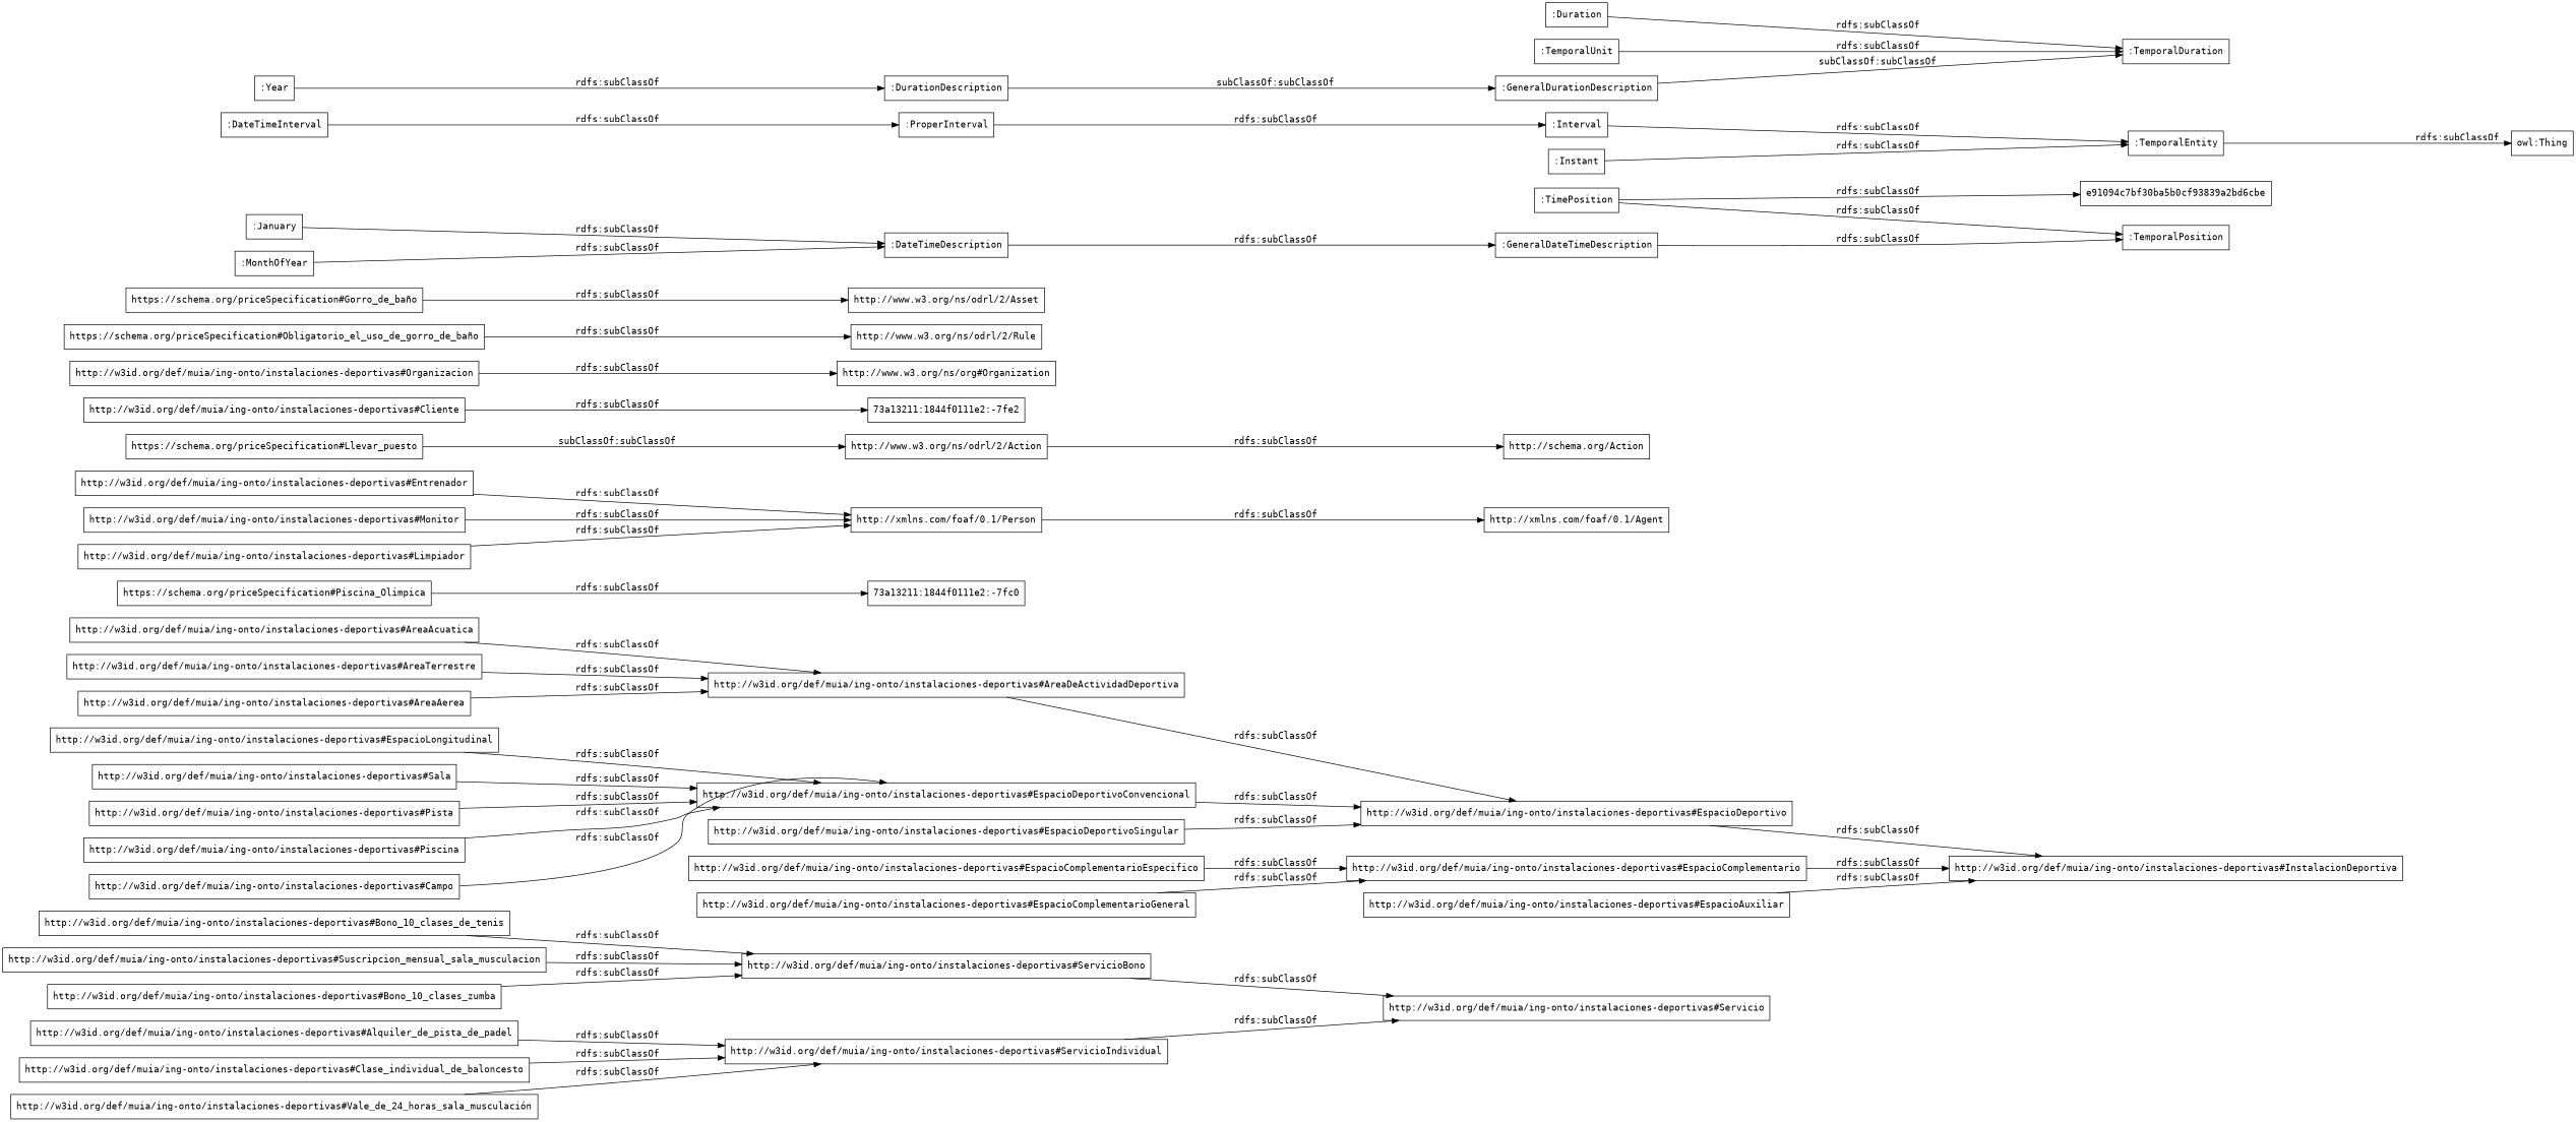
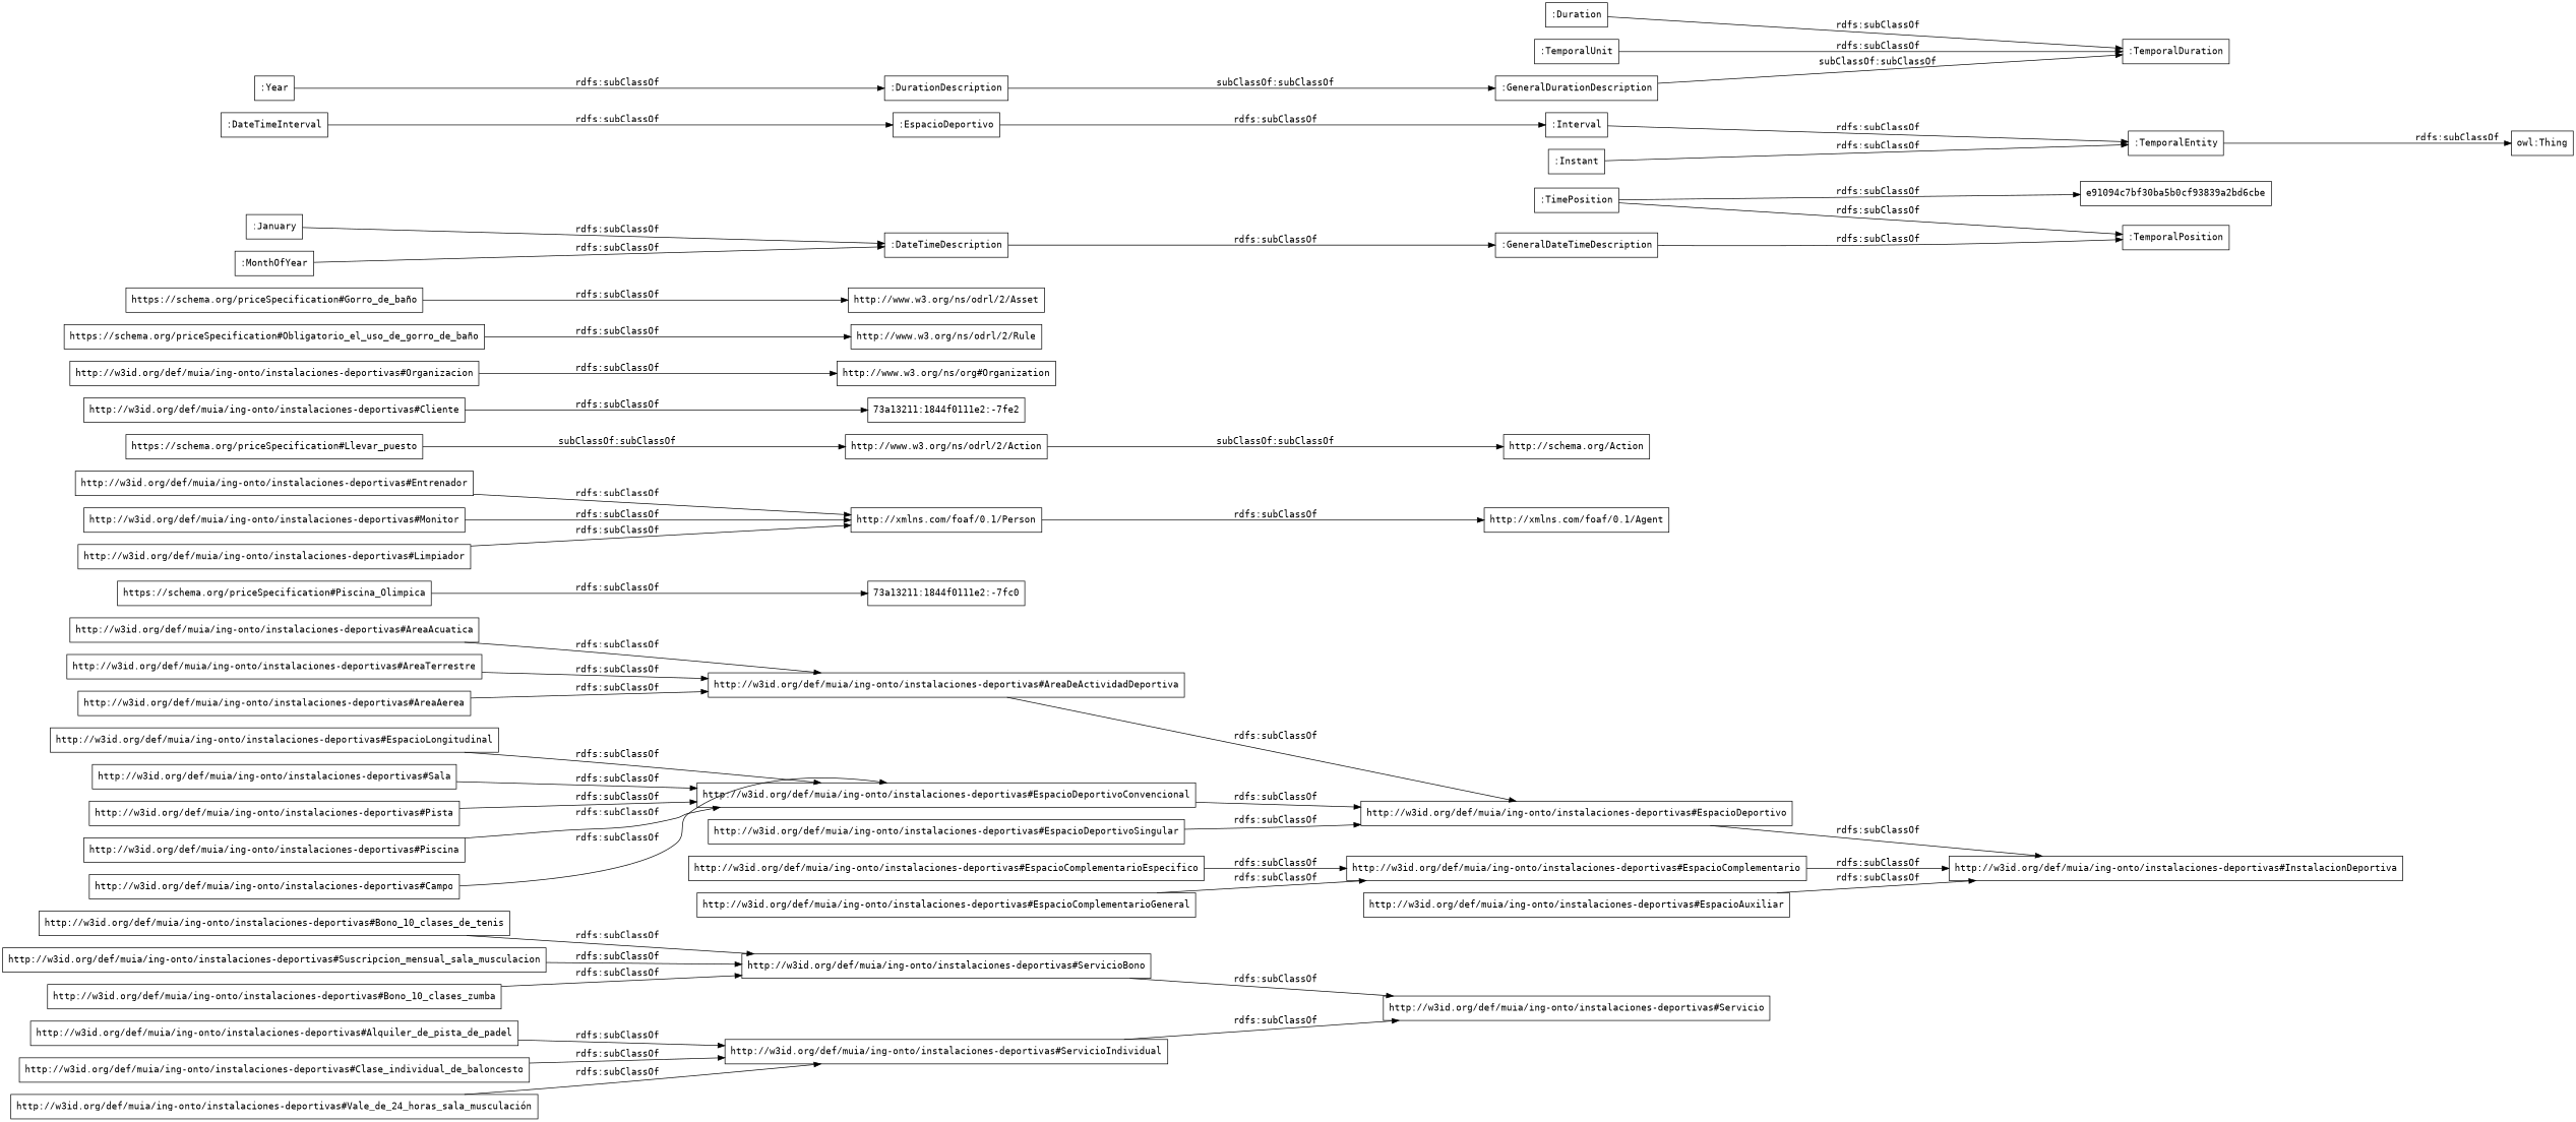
  digraph {
    fontname="DejaVu Sans Mono"
    rankdir=LR
    node [color=black fontname="DejaVu Sans Mono" shape=rectangle]
    edge [fontname="DejaVu Sans Mono"]
    "http://w3id.org/def/muia/ing-onto/instalaciones-deportivas#Alquiler_de_pista_de_padel"
    "http://w3id.org/def/muia/ing-onto/instalaciones-deportivas#ServicioIndividual"
    "http://w3id.org/def/muia/ing-onto/instalaciones-deportivas#Servicio"
    "http://w3id.org/def/muia/ing-onto/instalaciones-deportivas#EspacioComplementarioEspecifico"
    "http://w3id.org/def/muia/ing-onto/instalaciones-deportivas#EspacioComplementario"
    "http://w3id.org/def/muia/ing-onto/instalaciones-deportivas#InstalacionDeportiva"
    "http://w3id.org/def/muia/ing-onto/instalaciones-deportivas#Vale_de_24_horas_sala_musculación"
    "http://w3id.org/def/muia/ing-onto/instalaciones-deportivas#EspacioDeportivoSingular"
    "http://w3id.org/def/muia/ing-onto/instalaciones-deportivas#EspacioDeportivo"
    "http://w3id.org/def/muia/ing-onto/instalaciones-deportivas#Bono_10_clases_de_tenis"
    "http://w3id.org/def/muia/ing-onto/instalaciones-deportivas#ServicioBono"
    "http://w3id.org/def/muia/ing-onto/instalaciones-deportivas#AreaAerea"
    "http://w3id.org/def/muia/ing-onto/instalaciones-deportivas#AreaDeActividadDeportiva"
    "https://schema.org/priceSpecification#Piscina_Olimpica"
    "73a13211:1844f0111e2:-7fc0"
    "http://w3id.org/def/muia/ing-onto/instalaciones-deportivas#Entrenador"
    "http://xmlns.com/foaf/0.1/Person"
    "http://xmlns.com/foaf/0.1/Agent"
    "http://w3id.org/def/muia/ing-onto/instalaciones-deportivas#Suscripcion_mensual_sala_musculacion"
    "http://w3id.org/def/muia/ing-onto/instalaciones-deportivas#Piscina"
    "http://w3id.org/def/muia/ing-onto/instalaciones-deportivas#EspacioDeportivoConvencional"
    "http://w3id.org/def/muia/ing-onto/instalaciones-deportivas#EspacioAuxiliar"
    "http://w3id.org/def/muia/ing-onto/instalaciones-deportivas#EspacioComplementarioGeneral"
    "http://w3id.org/def/muia/ing-onto/instalaciones-deportivas#Monitor"
    "http://w3id.org/def/muia/ing-onto/instalaciones-deportivas#Campo"
    "http://w3id.org/def/muia/ing-onto/instalaciones-deportivas#Limpiador"
    "http://w3id.org/def/muia/ing-onto/instalaciones-deportivas#EspacioLongitudinal"
    "http://www.w3.org/ns/odrl/2/Action"
    "http://schema.org/Action"
    "http://w3id.org/def/muia/ing-onto/instalaciones-deportivas#AreaAcuatica"
    "http://w3id.org/def/muia/ing-onto/instalaciones-deportivas#Cliente"
    "73a13211:1844f0111e2:-7fe2"
    "http://w3id.org/def/muia/ing-onto/instalaciones-deportivas#Bono_10_clases_zumba"
    "http://w3id.org/def/muia/ing-onto/instalaciones-deportivas#Sala"
    "https://schema.org/priceSpecification#Llevar_puesto"
    "http://w3id.org/def/muia/ing-onto/instalaciones-deportivas#Organizacion"
    "http://www.w3.org/ns/org#Organization"
    "https://schema.org/priceSpecification#Obligatorio_el_uso_de_gorro_de_baño"
    "http://www.w3.org/ns/odrl/2/Rule"
    "http://w3id.org/def/muia/ing-onto/instalaciones-deportivas#Clase_individual_de_baloncesto"
    "http://w3id.org/def/muia/ing-onto/instalaciones-deportivas#Pista"
    "http://w3id.org/def/muia/ing-onto/instalaciones-deportivas#AreaTerrestre"
    "https://schema.org/priceSpecification#Gorro_de_baño"
    "http://www.w3.org/ns/odrl/2/Asset"
    ":GeneralDateTimeDescription"
    ":TemporalPosition"
    ":DateTimeInterval"
-   ":ProperInterval"
+   ":ProperInterval" [label=":EspacioDeportivo"]
    ":Interval"
    ":DurationDescription"
    ":GeneralDurationDescription"
    ":TemporalDuration"
    ":Duration"
    ":January"
    ":DateTimeDescription"
    ":TemporalEntity"
    ":TimePosition"
    e91094c7bf30ba5b0cf93839a2bd6cbe
    "owl:Thing"
    ":Year"
    ":MonthOfYear"
    ":TemporalUnit"
    ":Instant"
    "http://w3id.org/def/muia/ing-onto/instalaciones-deportivas#Alquiler_de_pista_de_padel" -> "http://w3id.org/def/muia/ing-onto/instalaciones-deportivas#ServicioIndividual" [label="rdfs:subClassOf"]
    "http://w3id.org/def/muia/ing-onto/instalaciones-deportivas#ServicioIndividual" -> "http://w3id.org/def/muia/ing-onto/instalaciones-deportivas#Servicio" [label="rdfs:subClassOf"]
    "http://w3id.org/def/muia/ing-onto/instalaciones-deportivas#EspacioComplementarioEspecifico" -> "http://w3id.org/def/muia/ing-onto/instalaciones-deportivas#EspacioComplementario" [label="rdfs:subClassOf"]
    "http://w3id.org/def/muia/ing-onto/instalaciones-deportivas#EspacioComplementario" -> "http://w3id.org/def/muia/ing-onto/instalaciones-deportivas#InstalacionDeportiva" [label="rdfs:subClassOf"]
    "http://w3id.org/def/muia/ing-onto/instalaciones-deportivas#Vale_de_24_horas_sala_musculación" -> "http://w3id.org/def/muia/ing-onto/instalaciones-deportivas#ServicioIndividual" [label="rdfs:subClassOf"]
    "http://w3id.org/def/muia/ing-onto/instalaciones-deportivas#EspacioDeportivoSingular" -> "http://w3id.org/def/muia/ing-onto/instalaciones-deportivas#EspacioDeportivo" [label="rdfs:subClassOf"]
    "http://w3id.org/def/muia/ing-onto/instalaciones-deportivas#EspacioDeportivo" -> "http://w3id.org/def/muia/ing-onto/instalaciones-deportivas#InstalacionDeportiva" [label="rdfs:subClassOf"]
    "http://w3id.org/def/muia/ing-onto/instalaciones-deportivas#Bono_10_clases_de_tenis" -> "http://w3id.org/def/muia/ing-onto/instalaciones-deportivas#ServicioBono" [label="rdfs:subClassOf"]
    "http://w3id.org/def/muia/ing-onto/instalaciones-deportivas#ServicioBono" -> "http://w3id.org/def/muia/ing-onto/instalaciones-deportivas#Servicio" [label="rdfs:subClassOf"]
    "http://w3id.org/def/muia/ing-onto/instalaciones-deportivas#AreaAerea" -> "http://w3id.org/def/muia/ing-onto/instalaciones-deportivas#AreaDeActividadDeportiva" [label="rdfs:subClassOf"]
    "http://w3id.org/def/muia/ing-onto/instalaciones-deportivas#AreaDeActividadDeportiva" -> "http://w3id.org/def/muia/ing-onto/instalaciones-deportivas#EspacioDeportivo" [label="rdfs:subClassOf"]
    "https://schema.org/priceSpecification#Piscina_Olimpica" -> "73a13211:1844f0111e2:-7fc0" [label="rdfs:subClassOf"]
    "http://w3id.org/def/muia/ing-onto/instalaciones-deportivas#Entrenador" -> "http://xmlns.com/foaf/0.1/Person" [label="rdfs:subClassOf"]
    "http://xmlns.com/foaf/0.1/Person" -> "http://xmlns.com/foaf/0.1/Agent" [label="rdfs:subClassOf"]
    "http://w3id.org/def/muia/ing-onto/instalaciones-deportivas#Suscripcion_mensual_sala_musculacion" -> "http://w3id.org/def/muia/ing-onto/instalaciones-deportivas#ServicioBono" [label="rdfs:subClassOf"]
    "http://w3id.org/def/muia/ing-onto/instalaciones-deportivas#Piscina" -> "http://w3id.org/def/muia/ing-onto/instalaciones-deportivas#EspacioDeportivoConvencional" [label="rdfs:subClassOf"]
    "http://w3id.org/def/muia/ing-onto/instalaciones-deportivas#EspacioDeportivoConvencional" -> "http://w3id.org/def/muia/ing-onto/instalaciones-deportivas#EspacioDeportivo" [label="rdfs:subClassOf"]
    "http://w3id.org/def/muia/ing-onto/instalaciones-deportivas#EspacioAuxiliar" -> "http://w3id.org/def/muia/ing-onto/instalaciones-deportivas#InstalacionDeportiva" [label="rdfs:subClassOf"]
    "http://w3id.org/def/muia/ing-onto/instalaciones-deportivas#EspacioComplementarioGeneral" -> "http://w3id.org/def/muia/ing-onto/instalaciones-deportivas#EspacioComplementario" [label="rdfs:subClassOf"]
    "http://w3id.org/def/muia/ing-onto/instalaciones-deportivas#Monitor" -> "http://xmlns.com/foaf/0.1/Person" [label="rdfs:subClassOf"]
    "http://w3id.org/def/muia/ing-onto/instalaciones-deportivas#Campo" -> "http://w3id.org/def/muia/ing-onto/instalaciones-deportivas#EspacioDeportivoConvencional" [label="rdfs:subClassOf"]
    "http://w3id.org/def/muia/ing-onto/instalaciones-deportivas#Limpiador" -> "http://xmlns.com/foaf/0.1/Person" [label="rdfs:subClassOf"]
    "http://w3id.org/def/muia/ing-onto/instalaciones-deportivas#EspacioLongitudinal" -> "http://w3id.org/def/muia/ing-onto/instalaciones-deportivas#EspacioDeportivoConvencional" [label="rdfs:subClassOf"]
-   "http://www.w3.org/ns/odrl/2/Action" -> "http://schema.org/Action" [label="rdfs:subClassOf"]
+   "http://www.w3.org/ns/odrl/2/Action" -> "http://schema.org/Action" [label="subClassOf:subClassOf"]
    "http://w3id.org/def/muia/ing-onto/instalaciones-deportivas#AreaAcuatica" -> "http://w3id.org/def/muia/ing-onto/instalaciones-deportivas#AreaDeActividadDeportiva" [label="rdfs:subClassOf"]
    "http://w3id.org/def/muia/ing-onto/instalaciones-deportivas#Cliente" -> "73a13211:1844f0111e2:-7fe2" [label="rdfs:subClassOf"]
    "http://w3id.org/def/muia/ing-onto/instalaciones-deportivas#Bono_10_clases_zumba" -> "http://w3id.org/def/muia/ing-onto/instalaciones-deportivas#ServicioBono" [label="rdfs:subClassOf"]
    "http://w3id.org/def/muia/ing-onto/instalaciones-deportivas#Sala" -> "http://w3id.org/def/muia/ing-onto/instalaciones-deportivas#EspacioDeportivoConvencional" [label="rdfs:subClassOf"]
    "https://schema.org/priceSpecification#Llevar_puesto" -> "http://www.w3.org/ns/odrl/2/Action" [label="subClassOf:subClassOf"]
    "http://w3id.org/def/muia/ing-onto/instalaciones-deportivas#Organizacion" -> "http://www.w3.org/ns/org#Organization" [label="rdfs:subClassOf"]
    "https://schema.org/priceSpecification#Obligatorio_el_uso_de_gorro_de_baño" -> "http://www.w3.org/ns/odrl/2/Rule" [label="rdfs:subClassOf"]
    "http://w3id.org/def/muia/ing-onto/instalaciones-deportivas#Clase_individual_de_baloncesto" -> "http://w3id.org/def/muia/ing-onto/instalaciones-deportivas#ServicioIndividual" [label="rdfs:subClassOf"]
    "http://w3id.org/def/muia/ing-onto/instalaciones-deportivas#Pista" -> "http://w3id.org/def/muia/ing-onto/instalaciones-deportivas#EspacioDeportivoConvencional" [label="rdfs:subClassOf"]
    "http://w3id.org/def/muia/ing-onto/instalaciones-deportivas#AreaTerrestre" -> "http://w3id.org/def/muia/ing-onto/instalaciones-deportivas#AreaDeActividadDeportiva" [label="rdfs:subClassOf"]
    "https://schema.org/priceSpecification#Gorro_de_baño" -> "http://www.w3.org/ns/odrl/2/Asset" [label="rdfs:subClassOf"]
    ":GeneralDateTimeDescription" -> ":TemporalPosition" [label="rdfs:subClassOf"]
    ":DateTimeInterval" -> ":ProperInterval" [label="rdfs:subClassOf"]
    ":ProperInterval" -> ":Interval" [label="rdfs:subClassOf"]
    ":Interval" -> ":TemporalEntity" [label="rdfs:subClassOf"]
    ":DurationDescription" -> ":GeneralDurationDescription" [label="subClassOf:subClassOf"]
    ":GeneralDurationDescription" -> ":TemporalDuration" [label="subClassOf:subClassOf"]
    ":Duration" -> ":TemporalDuration" [label="rdfs:subClassOf"]
    ":January" -> ":DateTimeDescription" [label="rdfs:subClassOf"]
    ":DateTimeDescription" -> ":GeneralDateTimeDescription" [label="rdfs:subClassOf"]
    ":TemporalEntity" -> "owl:Thing" [label="rdfs:subClassOf"]
    ":TimePosition" -> ":TemporalPosition" [label="rdfs:subClassOf"]
    ":TimePosition" -> e91094c7bf30ba5b0cf93839a2bd6cbe [label="rdfs:subClassOf"]
    ":Year" -> ":DurationDescription" [label="rdfs:subClassOf"]
    ":MonthOfYear" -> ":DateTimeDescription" [label="rdfs:subClassOf"]
    ":TemporalUnit" -> ":TemporalDuration" [label="rdfs:subClassOf"]
    ":Instant" -> ":TemporalEntity" [label="rdfs:subClassOf"]
  }
